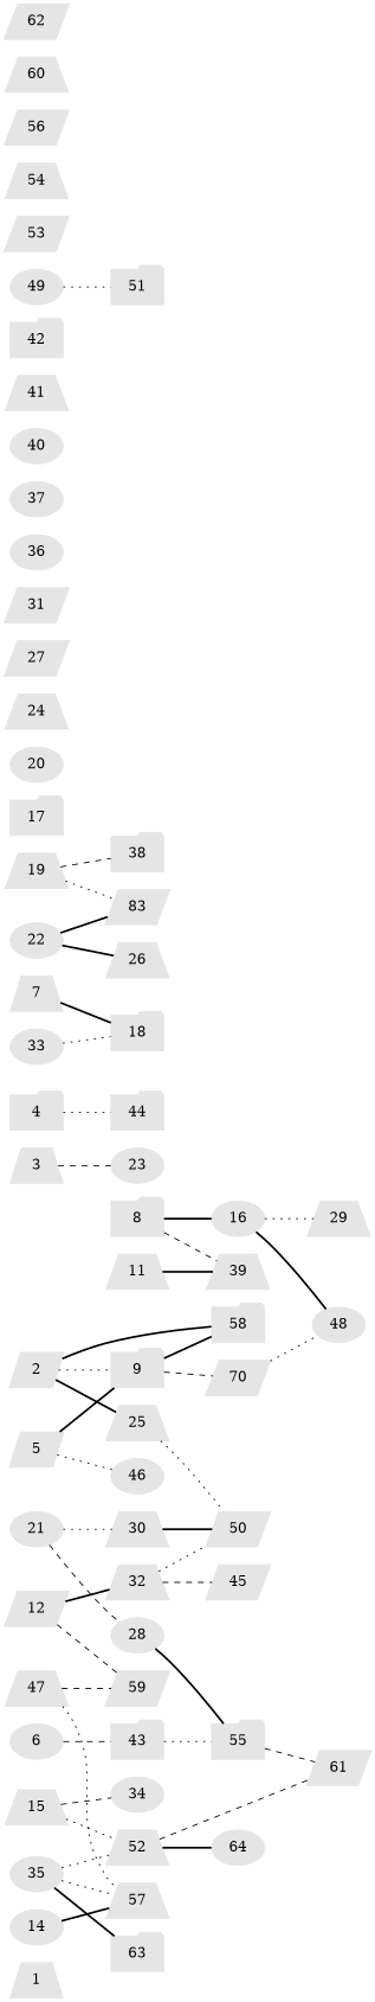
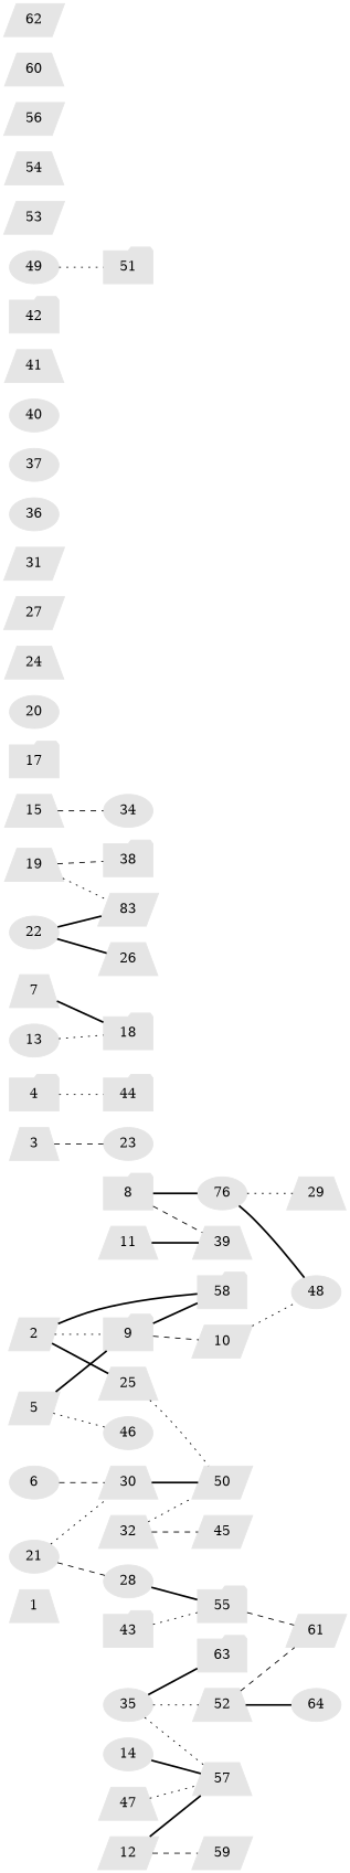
  graph {
    rankdir=LR
    node [color=gray90 shape=trapezium style=filled]
    edge [style=dotted]
    1
    2 [shape=parallelogram]
    9 [shape=folder]
    25
    58 [shape=folder]
-   10 [shape=parallelogram label=70]
+   10 [shape=parallelogram]
    50 [shape=parallelogram]
    23 [shape=ellipse]
    3
    4 [shape=folder]
    44 [shape=folder]
    5 [shape=parallelogram]
    46 [shape=ellipse]
    6 [shape=ellipse]
    30
    18 [shape=folder]
    7
    8 [shape=folder]
-   16 [shape=ellipse]
+   16 [shape=ellipse label=76]
    39
    48 [shape=ellipse]
    29
    38 [shape=folder]
    11
    12 [shape=parallelogram]
    32
    59 [shape=parallelogram]
    45 [shape=parallelogram]
-   13 [shape=ellipse label=33]
+   13 [shape=ellipse]
    14 [shape=ellipse]
    57
    34 [shape=ellipse]
    15
    52
    61 [shape=parallelogram]
    64 [shape=ellipse]
    17 [shape=folder]
    19
    n39 [label=83 shape=parallelogram]
    20 [shape=ellipse]
    21 [shape=ellipse]
    28 [shape=ellipse]
    55 [shape=folder]
    22 [shape=ellipse]
    26
    24
    27 [shape=parallelogram]
    31 [shape=parallelogram]
    35 [shape=ellipse]
    63 [shape=folder]
    36 [shape=ellipse]
    37 [shape=ellipse]
    40 [shape=ellipse]
    41
    42 [shape=folder]
    43 [shape=folder]
    47
    49 [shape=ellipse]
    51 [shape=folder]
    53 [shape=parallelogram]
    54
    56 [shape=parallelogram]
    60
    62 [shape=parallelogram]
    2 -- 9
    2 -- 25 [style=bold]
    2 -- 58 [style=bold]
    9 -- 58 [style=bold]
    9 -- 10 [style=dashed]
    25 -- 50
    10 -- 48
    3 -- 23 [style=dashed]
    4 -- 44
    5 -- 9 [style=bold]
    5 -- 46
-   6 -- 43 [style=dashed]
+   6 -- 30 [style=dashed]
    30 -- 50 [style=bold]
    7 -- 18 [style=bold]
    8 -- 16 [style=bold]
    8 -- 39 [style=dashed]
    16 -- 48 [style=bold]
    16 -- 29
    11 -- 39 [style=bold]
-   12 -- 32 [style=bold]
+   12 -- 57 [style=bold]
    12 -- 59 [style=dashed]
    32 -- 50
    32 -- 45 [style=dashed]
    13 -- 18
    14 -- 57 [style=bold]
    15 -- 34 [style=dashed]
-   15 -- 52
    52 -- 61 [style=dashed]
    52 -- 64 [style=bold]
    19 -- 38 [style=dashed]
    19 -- n39
    21 -- 30
    21 -- 28 [style=dashed]
    28 -- 55 [style=bold]
    55 -- 61 [style=dashed]
    22 -- n39 [style=bold]
    22 -- 26 [style=bold]
    35 -- 57
    35 -- 52
    35 -- 63 [style=bold]
    43 -- 55
-   47 -- 59 [style=dashed]
    47 -- 57
    49 -- 51
  }
